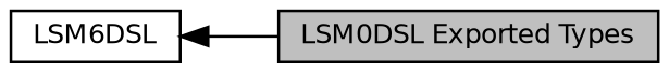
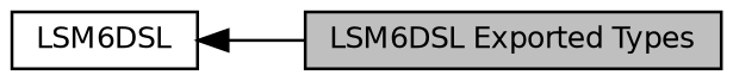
  digraph {
    rankdir=LR
    node [color=black fontname=Helvetica fontsize=10 shape=box style=filled]
    n1 [fillcolor=white height=0.2 label=LSM6DSL width=0.4]
-   n2 [fillcolor=grey75 fontcolor=black height=0.2 label="LSM0DSL Exported Types" width=0.4]
+   n2 [fillcolor=grey75 fontcolor=black height=0.2 label="LSM6DSL Exported Types" width=0.4]
    n1 -> n2 [dir=back fontname=Helvetica fontsize=10 labelfontname=Helvetica labelfontsize=10 shape=plaintext style=solid]
  }
